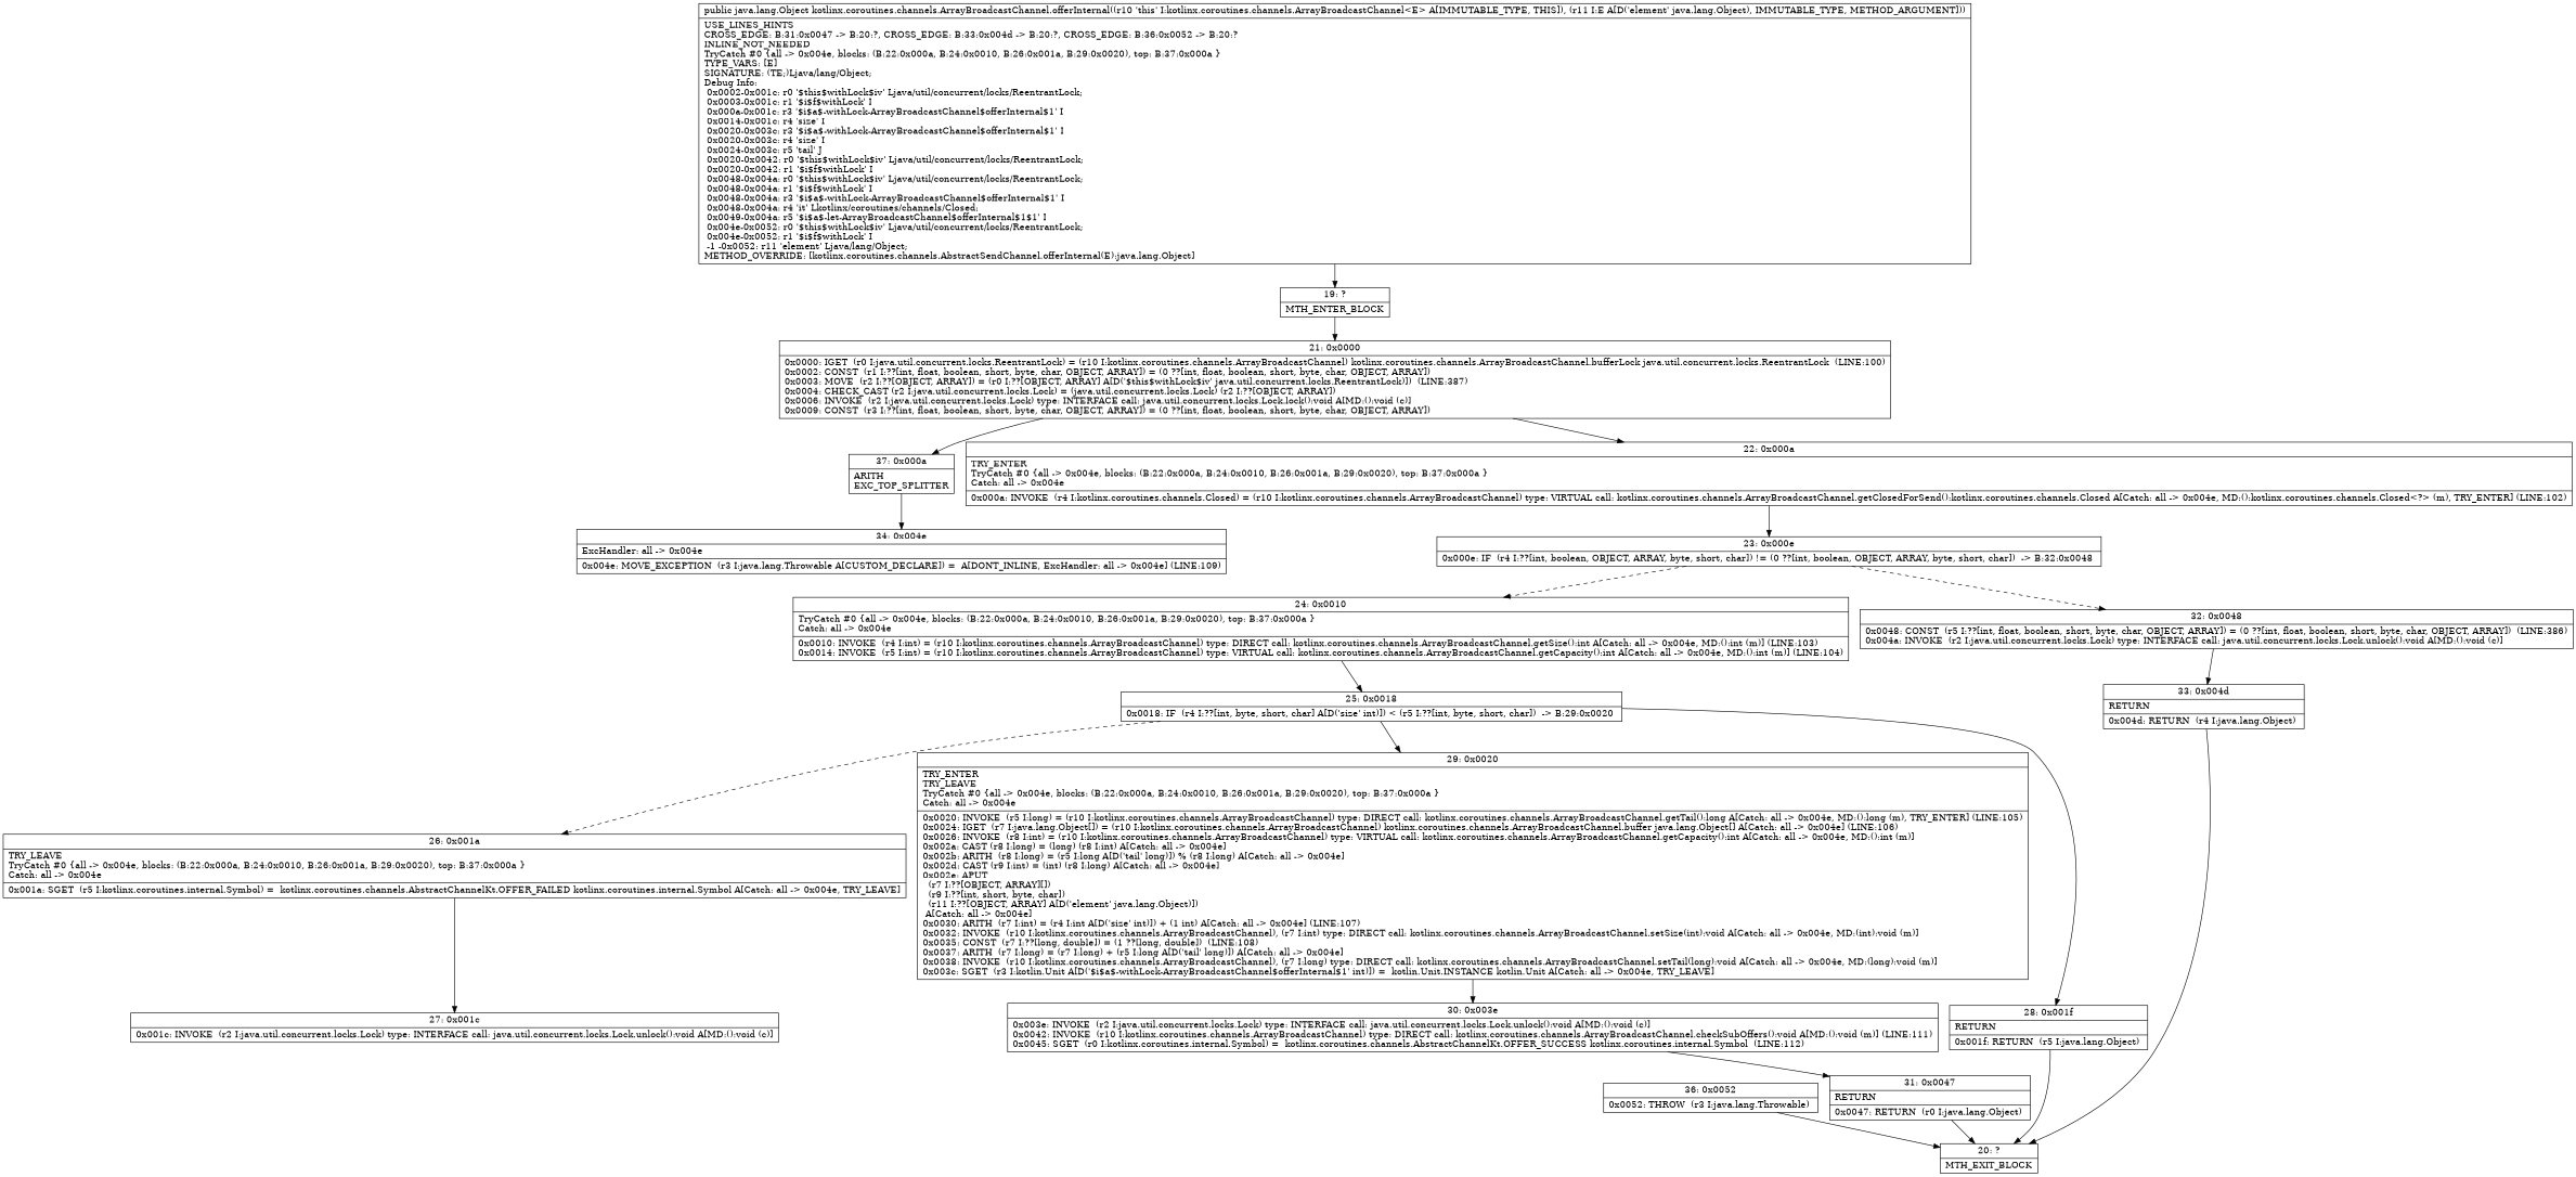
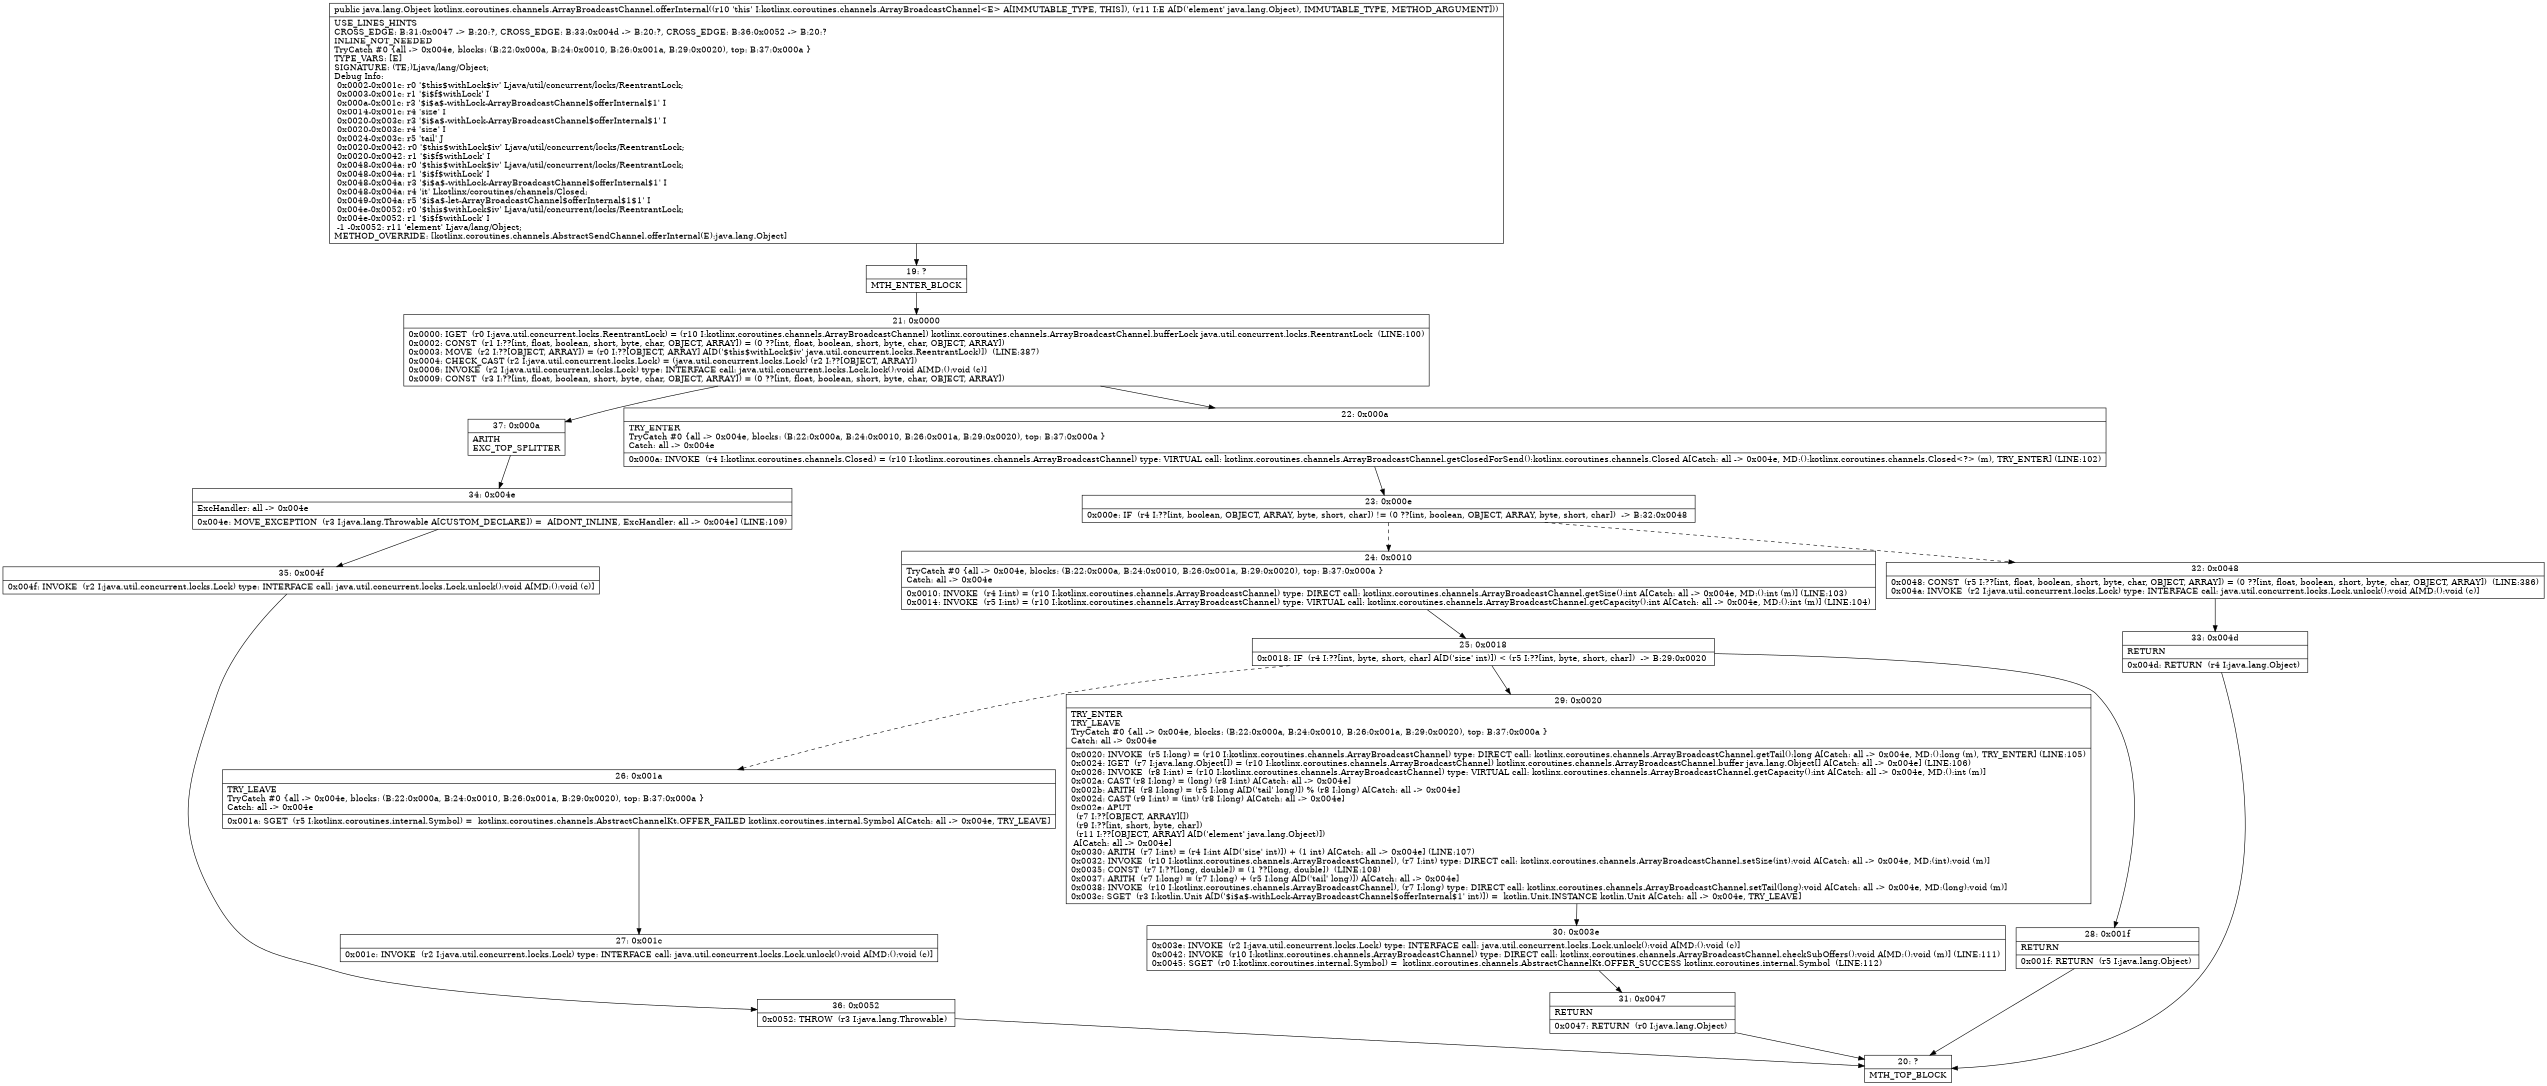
  digraph {
    node [shape=record]
    n1 [label="{19\:\ ?|MTH_ENTER_BLOCK\l}"]
    n2 [label="{21\:\ 0x0000|0x0000: IGET  (r0 I:java.util.concurrent.locks.ReentrantLock) = (r10 I:kotlinx.coroutines.channels.ArrayBroadcastChannel) kotlinx.coroutines.channels.ArrayBroadcastChannel.bufferLock java.util.concurrent.locks.ReentrantLock  (LINE:100)\l0x0002: CONST  (r1 I:??[int, float, boolean, short, byte, char, OBJECT, ARRAY]) = (0 ??[int, float, boolean, short, byte, char, OBJECT, ARRAY]) \l0x0003: MOVE  (r2 I:??[OBJECT, ARRAY]) = (r0 I:??[OBJECT, ARRAY] A[D('$this$withLock$iv' java.util.concurrent.locks.ReentrantLock)])  (LINE:387)\l0x0004: CHECK_CAST (r2 I:java.util.concurrent.locks.Lock) = (java.util.concurrent.locks.Lock) (r2 I:??[OBJECT, ARRAY]) \l0x0006: INVOKE  (r2 I:java.util.concurrent.locks.Lock) type: INTERFACE call: java.util.concurrent.locks.Lock.lock():void A[MD:():void (c)]\l0x0009: CONST  (r3 I:??[int, float, boolean, short, byte, char, OBJECT, ARRAY]) = (0 ??[int, float, boolean, short, byte, char, OBJECT, ARRAY]) \l}"]
    n3 [label="{37\:\ 0x000a|ARITH\lEXC_TOP_SPLITTER\l}"]
    n4 [label="{22\:\ 0x000a|TRY_ENTER\lTryCatch #0 \{all \-\> 0x004e, blocks: (B:22:0x000a, B:24:0x0010, B:26:0x001a, B:29:0x0020), top: B:37:0x000a \}\lCatch: all \-\> 0x004e\l|0x000a: INVOKE  (r4 I:kotlinx.coroutines.channels.Closed) = (r10 I:kotlinx.coroutines.channels.ArrayBroadcastChannel) type: VIRTUAL call: kotlinx.coroutines.channels.ArrayBroadcastChannel.getClosedForSend():kotlinx.coroutines.channels.Closed A[Catch: all \-\> 0x004e, MD:():kotlinx.coroutines.channels.Closed\<?\> (m), TRY_ENTER] (LINE:102)\l}"]
    n5 [label="{34\:\ 0x004e|ExcHandler: all \-\> 0x004e\l|0x004e: MOVE_EXCEPTION  (r3 I:java.lang.Throwable A[CUSTOM_DECLARE]) =  A[DONT_INLINE, ExcHandler: all \-\> 0x004e] (LINE:109)\l}"]
    n6 [label="{23\:\ 0x000e|0x000e: IF  (r4 I:??[int, boolean, OBJECT, ARRAY, byte, short, char]) != (0 ??[int, boolean, OBJECT, ARRAY, byte, short, char])  \-\> B:32:0x0048 \l}"]
+   n7 [label="{35\:\ 0x004f|0x004f: INVOKE  (r2 I:java.util.concurrent.locks.Lock) type: INTERFACE call: java.util.concurrent.locks.Lock.unlock():void A[MD:():void (c)]\l}"]
    n8 [label="{24\:\ 0x0010|TryCatch #0 \{all \-\> 0x004e, blocks: (B:22:0x000a, B:24:0x0010, B:26:0x001a, B:29:0x0020), top: B:37:0x000a \}\lCatch: all \-\> 0x004e\l|0x0010: INVOKE  (r4 I:int) = (r10 I:kotlinx.coroutines.channels.ArrayBroadcastChannel) type: DIRECT call: kotlinx.coroutines.channels.ArrayBroadcastChannel.getSize():int A[Catch: all \-\> 0x004e, MD:():int (m)] (LINE:103)\l0x0014: INVOKE  (r5 I:int) = (r10 I:kotlinx.coroutines.channels.ArrayBroadcastChannel) type: VIRTUAL call: kotlinx.coroutines.channels.ArrayBroadcastChannel.getCapacity():int A[Catch: all \-\> 0x004e, MD:():int (m)] (LINE:104)\l}"]
    n9 [label="{32\:\ 0x0048|0x0048: CONST  (r5 I:??[int, float, boolean, short, byte, char, OBJECT, ARRAY]) = (0 ??[int, float, boolean, short, byte, char, OBJECT, ARRAY])  (LINE:386)\l0x004a: INVOKE  (r2 I:java.util.concurrent.locks.Lock) type: INTERFACE call: java.util.concurrent.locks.Lock.unlock():void A[MD:():void (c)]\l}"]
    n10 [label="{25\:\ 0x0018|0x0018: IF  (r4 I:??[int, byte, short, char] A[D('size' int)]) \< (r5 I:??[int, byte, short, char])  \-\> B:29:0x0020 \l}"]
    n11 [label="{33\:\ 0x004d|RETURN\l|0x004d: RETURN  (r4 I:java.lang.Object) \l}"]
    n12 [label="{26\:\ 0x001a|TRY_LEAVE\lTryCatch #0 \{all \-\> 0x004e, blocks: (B:22:0x000a, B:24:0x0010, B:26:0x001a, B:29:0x0020), top: B:37:0x000a \}\lCatch: all \-\> 0x004e\l|0x001a: SGET  (r5 I:kotlinx.coroutines.internal.Symbol) =  kotlinx.coroutines.channels.AbstractChannelKt.OFFER_FAILED kotlinx.coroutines.internal.Symbol A[Catch: all \-\> 0x004e, TRY_LEAVE]\l}"]
    n13 [label="{29\:\ 0x0020|TRY_ENTER\lTRY_LEAVE\lTryCatch #0 \{all \-\> 0x004e, blocks: (B:22:0x000a, B:24:0x0010, B:26:0x001a, B:29:0x0020), top: B:37:0x000a \}\lCatch: all \-\> 0x004e\l|0x0020: INVOKE  (r5 I:long) = (r10 I:kotlinx.coroutines.channels.ArrayBroadcastChannel) type: DIRECT call: kotlinx.coroutines.channels.ArrayBroadcastChannel.getTail():long A[Catch: all \-\> 0x004e, MD:():long (m), TRY_ENTER] (LINE:105)\l0x0024: IGET  (r7 I:java.lang.Object[]) = (r10 I:kotlinx.coroutines.channels.ArrayBroadcastChannel) kotlinx.coroutines.channels.ArrayBroadcastChannel.buffer java.lang.Object[] A[Catch: all \-\> 0x004e] (LINE:106)\l0x0026: INVOKE  (r8 I:int) = (r10 I:kotlinx.coroutines.channels.ArrayBroadcastChannel) type: VIRTUAL call: kotlinx.coroutines.channels.ArrayBroadcastChannel.getCapacity():int A[Catch: all \-\> 0x004e, MD:():int (m)]\l0x002a: CAST (r8 I:long) = (long) (r8 I:int) A[Catch: all \-\> 0x004e]\l0x002b: ARITH  (r8 I:long) = (r5 I:long A[D('tail' long)]) % (r8 I:long) A[Catch: all \-\> 0x004e]\l0x002d: CAST (r9 I:int) = (int) (r8 I:long) A[Catch: all \-\> 0x004e]\l0x002e: APUT  \l  (r7 I:??[OBJECT, ARRAY][])\l  (r9 I:??[int, short, byte, char])\l  (r11 I:??[OBJECT, ARRAY] A[D('element' java.lang.Object)])\l A[Catch: all \-\> 0x004e]\l0x0030: ARITH  (r7 I:int) = (r4 I:int A[D('size' int)]) + (1 int) A[Catch: all \-\> 0x004e] (LINE:107)\l0x0032: INVOKE  (r10 I:kotlinx.coroutines.channels.ArrayBroadcastChannel), (r7 I:int) type: DIRECT call: kotlinx.coroutines.channels.ArrayBroadcastChannel.setSize(int):void A[Catch: all \-\> 0x004e, MD:(int):void (m)]\l0x0035: CONST  (r7 I:??[long, double]) = (1 ??[long, double])  (LINE:108)\l0x0037: ARITH  (r7 I:long) = (r7 I:long) + (r5 I:long A[D('tail' long)]) A[Catch: all \-\> 0x004e]\l0x0038: INVOKE  (r10 I:kotlinx.coroutines.channels.ArrayBroadcastChannel), (r7 I:long) type: DIRECT call: kotlinx.coroutines.channels.ArrayBroadcastChannel.setTail(long):void A[Catch: all \-\> 0x004e, MD:(long):void (m)]\l0x003c: SGET  (r3 I:kotlin.Unit A[D('$i$a$\-withLock\-ArrayBroadcastChannel$offerInternal$1' int)]) =  kotlin.Unit.INSTANCE kotlin.Unit A[Catch: all \-\> 0x004e, TRY_LEAVE]\l}"]
    n14 [label="{28\:\ 0x001f|RETURN\l|0x001f: RETURN  (r5 I:java.lang.Object) \l}"]
    n15 [label="{27\:\ 0x001c|0x001c: INVOKE  (r2 I:java.util.concurrent.locks.Lock) type: INTERFACE call: java.util.concurrent.locks.Lock.unlock():void A[MD:():void (c)]\l}"]
    n16 [label="{30\:\ 0x003e|0x003e: INVOKE  (r2 I:java.util.concurrent.locks.Lock) type: INTERFACE call: java.util.concurrent.locks.Lock.unlock():void A[MD:():void (c)]\l0x0042: INVOKE  (r10 I:kotlinx.coroutines.channels.ArrayBroadcastChannel) type: DIRECT call: kotlinx.coroutines.channels.ArrayBroadcastChannel.checkSubOffers():void A[MD:():void (m)] (LINE:111)\l0x0045: SGET  (r0 I:kotlinx.coroutines.internal.Symbol) =  kotlinx.coroutines.channels.AbstractChannelKt.OFFER_SUCCESS kotlinx.coroutines.internal.Symbol  (LINE:112)\l}"]
-   n17 [label="{20\:\ ?|MTH_EXIT_BLOCK\l}"]
+   n17 [label="{20\:\ ?|MTH_TOP_BLOCK\l}"]
    n18 [label="{31\:\ 0x0047|RETURN\l|0x0047: RETURN  (r0 I:java.lang.Object) \l}"]
    n19 [label="{36\:\ 0x0052|0x0052: THROW  (r3 I:java.lang.Throwable) \l}"]
    n20 [label="{public java.lang.Object kotlinx.coroutines.channels.ArrayBroadcastChannel.offerInternal((r10 'this' I:kotlinx.coroutines.channels.ArrayBroadcastChannel\<E\> A[IMMUTABLE_TYPE, THIS]), (r11 I:E A[D('element' java.lang.Object), IMMUTABLE_TYPE, METHOD_ARGUMENT]))  | USE_LINES_HINTS\lCROSS_EDGE: B:31:0x0047 \-\> B:20:?, CROSS_EDGE: B:33:0x004d \-\> B:20:?, CROSS_EDGE: B:36:0x0052 \-\> B:20:?\lINLINE_NOT_NEEDED\lTryCatch #0 \{all \-\> 0x004e, blocks: (B:22:0x000a, B:24:0x0010, B:26:0x001a, B:29:0x0020), top: B:37:0x000a \}\lTYPE_VARS: [E]\lSIGNATURE: (TE;)Ljava\/lang\/Object;\lDebug Info:\l  0x0002\-0x001c: r0 '$this$withLock$iv' Ljava\/util\/concurrent\/locks\/ReentrantLock;\l  0x0003\-0x001c: r1 '$i$f$withLock' I\l  0x000a\-0x001c: r3 '$i$a$\-withLock\-ArrayBroadcastChannel$offerInternal$1' I\l  0x0014\-0x001c: r4 'size' I\l  0x0020\-0x003c: r3 '$i$a$\-withLock\-ArrayBroadcastChannel$offerInternal$1' I\l  0x0020\-0x003c: r4 'size' I\l  0x0024\-0x003c: r5 'tail' J\l  0x0020\-0x0042: r0 '$this$withLock$iv' Ljava\/util\/concurrent\/locks\/ReentrantLock;\l  0x0020\-0x0042: r1 '$i$f$withLock' I\l  0x0048\-0x004a: r0 '$this$withLock$iv' Ljava\/util\/concurrent\/locks\/ReentrantLock;\l  0x0048\-0x004a: r1 '$i$f$withLock' I\l  0x0048\-0x004a: r3 '$i$a$\-withLock\-ArrayBroadcastChannel$offerInternal$1' I\l  0x0048\-0x004a: r4 'it' Lkotlinx\/coroutines\/channels\/Closed;\l  0x0049\-0x004a: r5 '$i$a$\-let\-ArrayBroadcastChannel$offerInternal$1$1' I\l  0x004e\-0x0052: r0 '$this$withLock$iv' Ljava\/util\/concurrent\/locks\/ReentrantLock;\l  0x004e\-0x0052: r1 '$i$f$withLock' I\l  \-1 \-0x0052: r11 'element' Ljava\/lang\/Object;\lMETHOD_OVERRIDE: [kotlinx.coroutines.channels.AbstractSendChannel.offerInternal(E):java.lang.Object]\l}"]
    n1 -> n2
    n2 -> n3
    n2 -> n4
    n3 -> n5
    n4 -> n6
+   n5 -> n7
    n6 -> n8 [style=dashed]
    n6 -> n9 [style=dashed]
+   n7 -> n19
    n8 -> n10
    n9 -> n11
    n10 -> n12 [style=dashed]
    n10 -> n13
    n10 -> n14
    n11 -> n17
    n12 -> n15
    n13 -> n16
    n14 -> n17
    n16 -> n18
    n18 -> n17
    n19 -> n17
    n20 -> n1
  }
